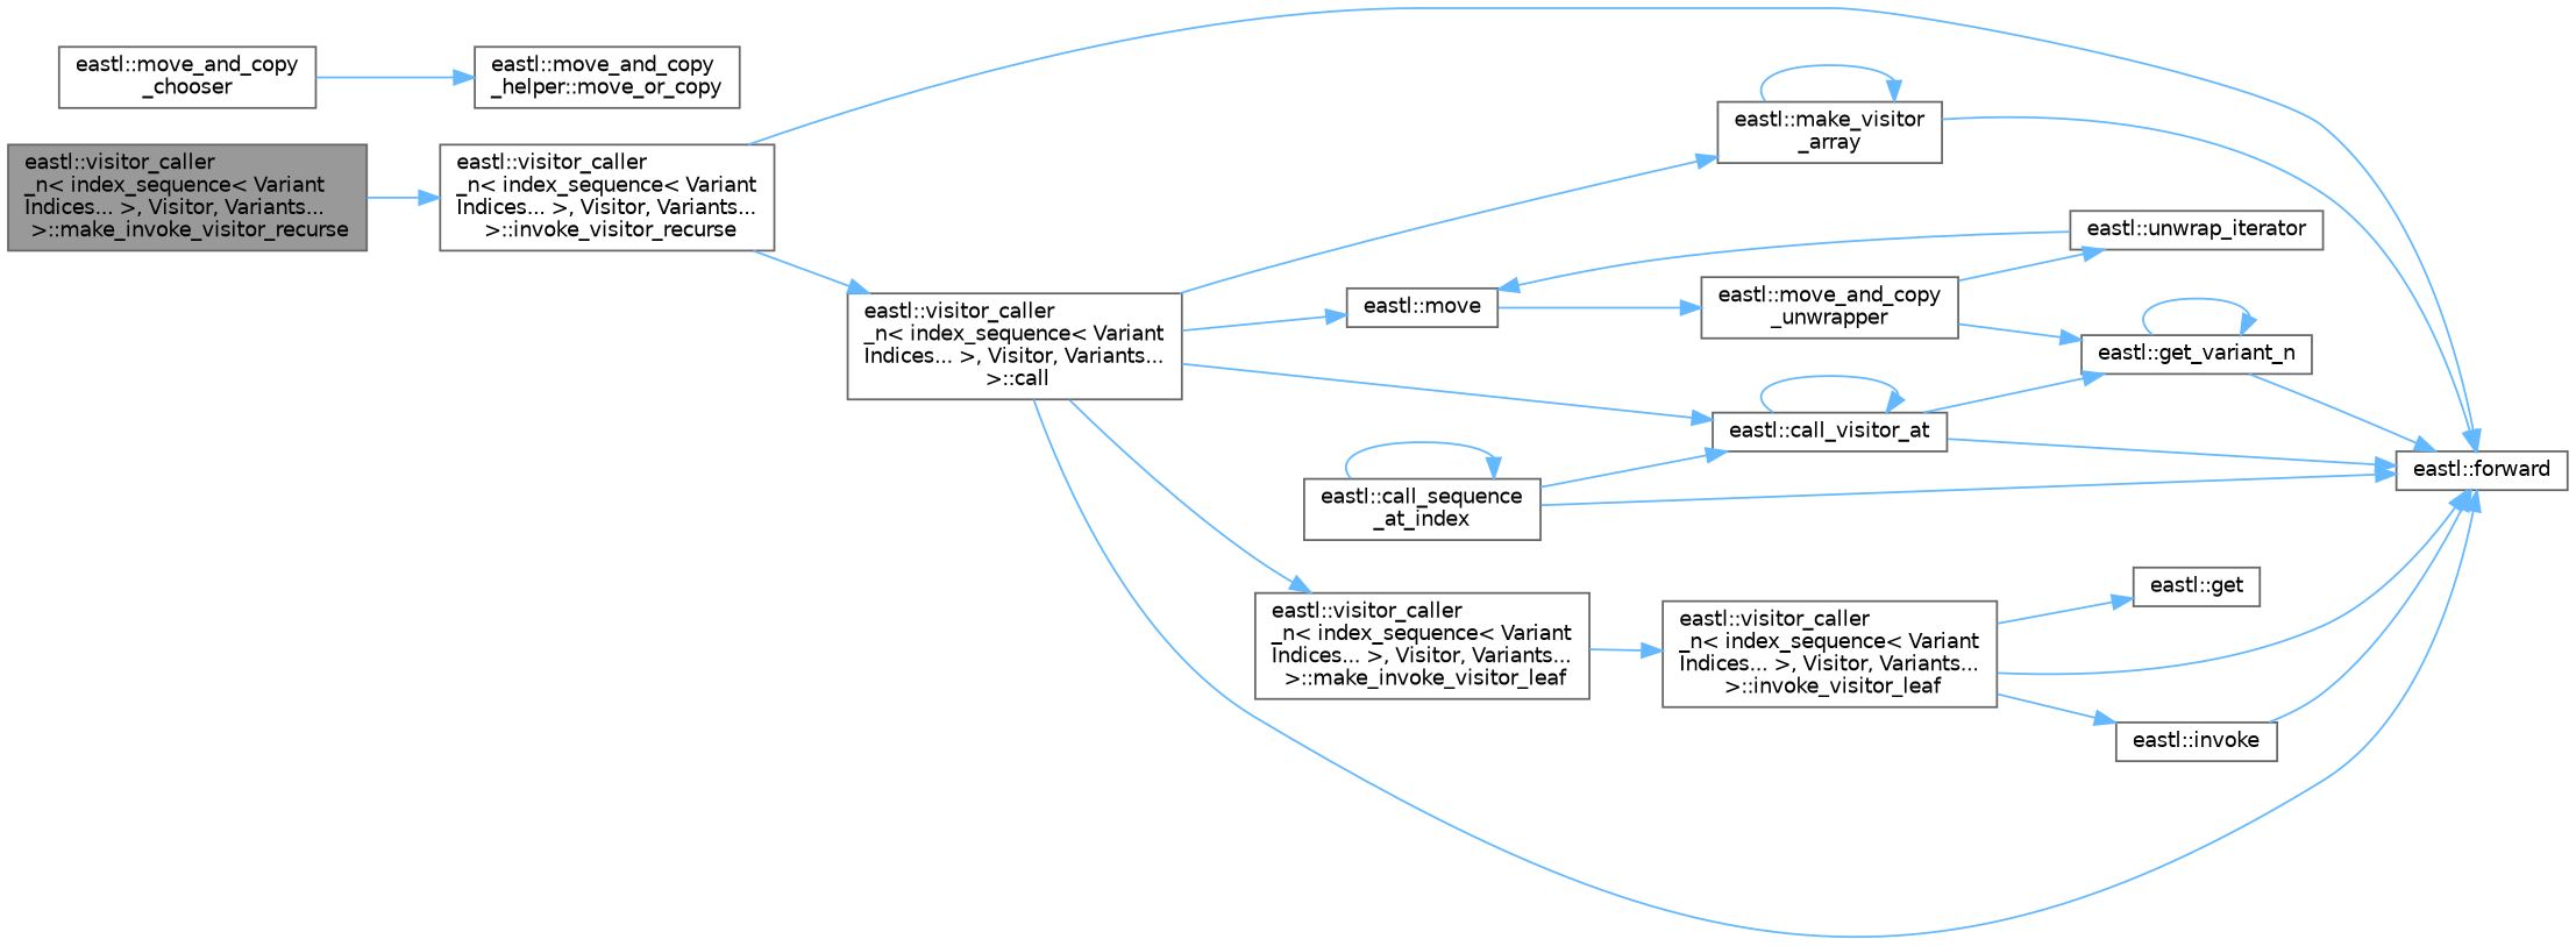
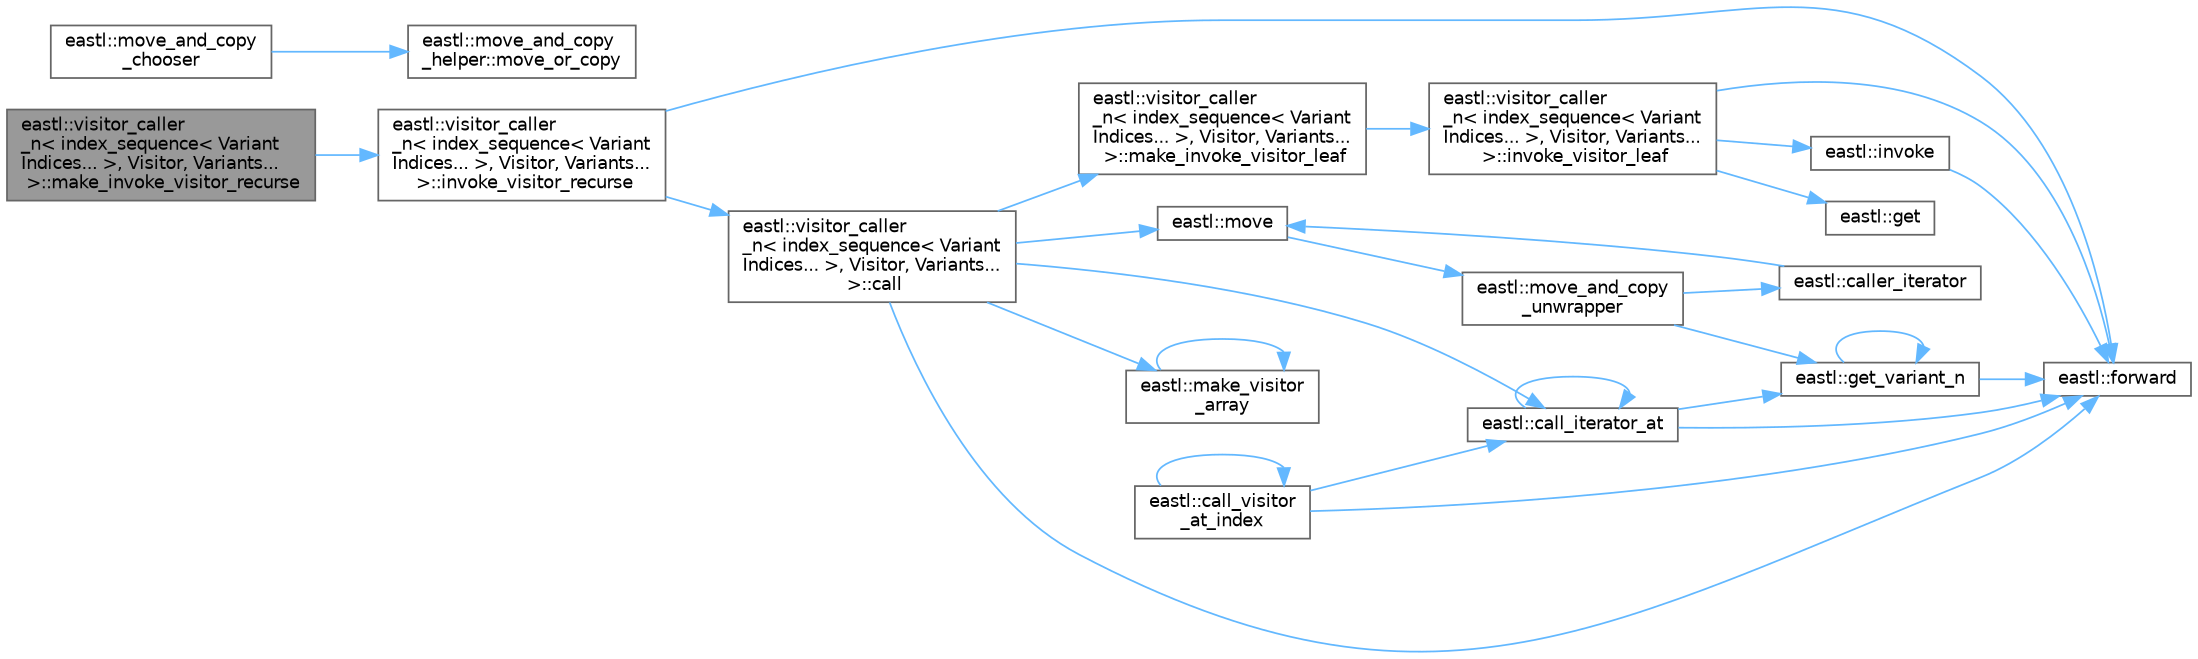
  digraph {
    rankdir=LR
    node [color=grey40 fillcolor=white fontname=Helvetica fontsize=10 shape=box style=filled]
    edge [color=steelblue1 fontname=Helvetica fontsize=10 labelfontname=Helvetica labelfontsize=10 style=solid]
    n1 [color=gray40 fillcolor=grey60 fontcolor=black height=0.2 label="eastl::visitor_caller\l_n\< index_sequence\< Variant\lIndices... \>, Visitor, Variants...\l \>::make_invoke_visitor_recurse" width=0.4]
    n2 [height=0.2 label="eastl::visitor_caller\l_n\< index_sequence\< Variant\lIndices... \>, Visitor, Variants...\l \>::invoke_visitor_recurse" width=0.4]
    n3 [height=0.2 label="eastl::visitor_caller\l_n\< index_sequence\< Variant\lIndices... \>, Visitor, Variants...\l \>::call" width=0.4]
    n4 [height=0.2 label="eastl::forward" width=0.4]
-   n5 [height=0.2 label="eastl::call_visitor_at" width=0.4]
+   n5 [height=0.2 label="eastl::call_iterator_at" width=0.4]
    n6 [height=0.2 label="eastl::visitor_caller\l_n\< index_sequence\< Variant\lIndices... \>, Visitor, Variants...\l \>::make_invoke_visitor_leaf" width=0.4]
    n7 [height=0.2 label="eastl::make_visitor\l_array" width=0.4]
    n8 [height=0.2 label="eastl::move" width=0.4]
    n9 [height=0.2 label="eastl::get_variant_n" width=0.4]
    n10 [height=0.2 label="eastl::visitor_caller\l_n\< index_sequence\< Variant\lIndices... \>, Visitor, Variants...\l \>::invoke_visitor_leaf" width=0.4]
    n11 [height=0.2 label="eastl::move_and_copy\l_unwrapper" width=0.4]
-   n12 [height=0.2 label="eastl::call_sequence\l_at_index" width=0.4]
+   n12 [height=0.2 label="eastl::call_visitor\l_at_index" width=0.4]
    n13 [height=0.2 label="eastl::get" width=0.4]
    n14 [height=0.2 label="eastl::invoke" width=0.4]
-   n15 [height=0.2 label="eastl::unwrap_iterator" width=0.4]
+   n15 [height=0.2 label="eastl::caller_iterator" width=0.4]
    n16 [height=0.2 label="eastl::move_and_copy\l_chooser" width=0.4]
    n17 [height=0.2 label="eastl::move_and_copy\l_helper::move_or_copy" width=0.4]
    n1 -> n2
    n2 -> n3
    n2 -> n4
    n3 -> n4
    n3 -> n5
    n3 -> n6
    n3 -> n7
    n3 -> n8
    n5 -> n4
    n5 -> n5
    n5 -> n9
    n6 -> n10
-   n7 -> n4
    n7 -> n7
    n8 -> n11
    n9 -> n4
    n9 -> n9
    n10 -> n4
    n10 -> n13
    n10 -> n14
    n11 -> n9
    n11 -> n15
    n12 -> n4
    n12 -> n5
    n12 -> n12
    n14 -> n4
    n15 -> n8
    n16 -> n17
  }
